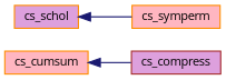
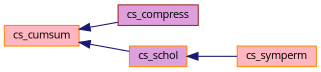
  digraph {
    fontname="Open Sans"
    rankdir=LR
    node [color=darkorange fillcolor=lightpink fontname="Open Sans" fontsize=10 shape=record style=filled]
    edge [color=midnightblue dir=back fontname="Open Sans" fontsize=10 labelfontname="FreeSans.ttf" labelfontsize=10 style=solid]
    n1 [fontcolor=black height=0.2 label=cs_cumsum width=0.4]
    n2 [color=brown fillcolor=plum height=0.2 label=cs_compress width=0.4]
    n3 [fillcolor=plum height=0.2 label=cs_schol width=0.4]
    n4 [height=0.2 label=cs_symperm width=0.4]
    n1 -> n2
+   n1 -> n3
    n3 -> n4
  }
